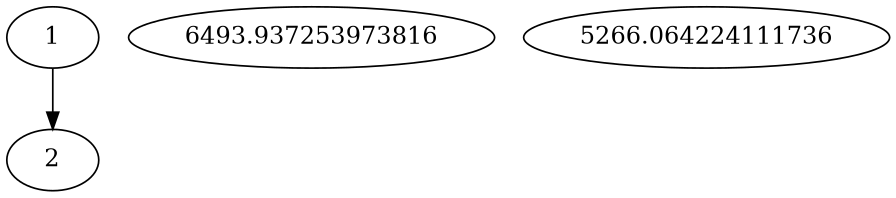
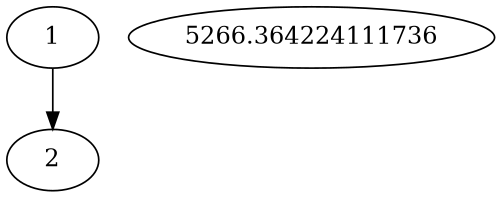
  digraph {
    node [attr="{}"]
    1 [attr="{'foo': 5, 'baz': 4}"]
    2 [attr="{'foo': 'a', 'baz': 'c'}"]
-   6493.937253973816
-   5266.064224111736
+   5266.064224111736 [label=5266.364224111736]
    1 -> 2
  }
